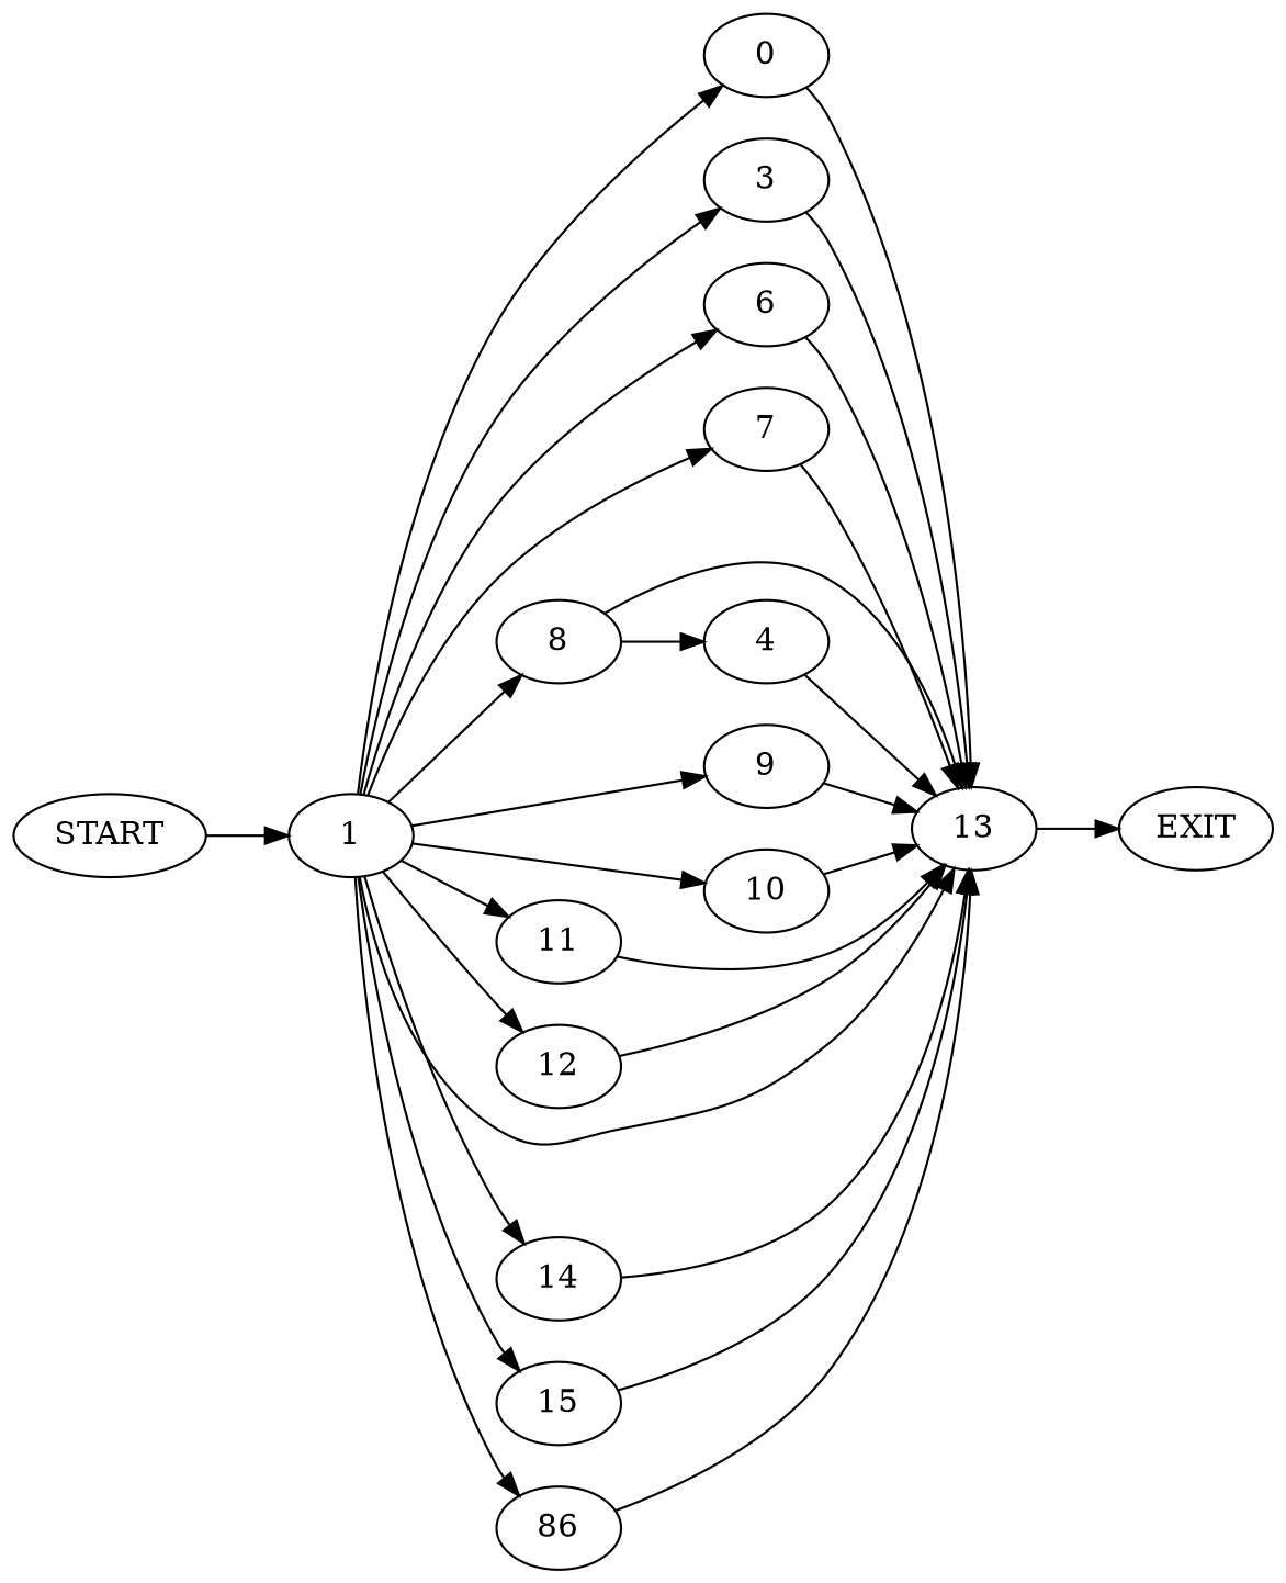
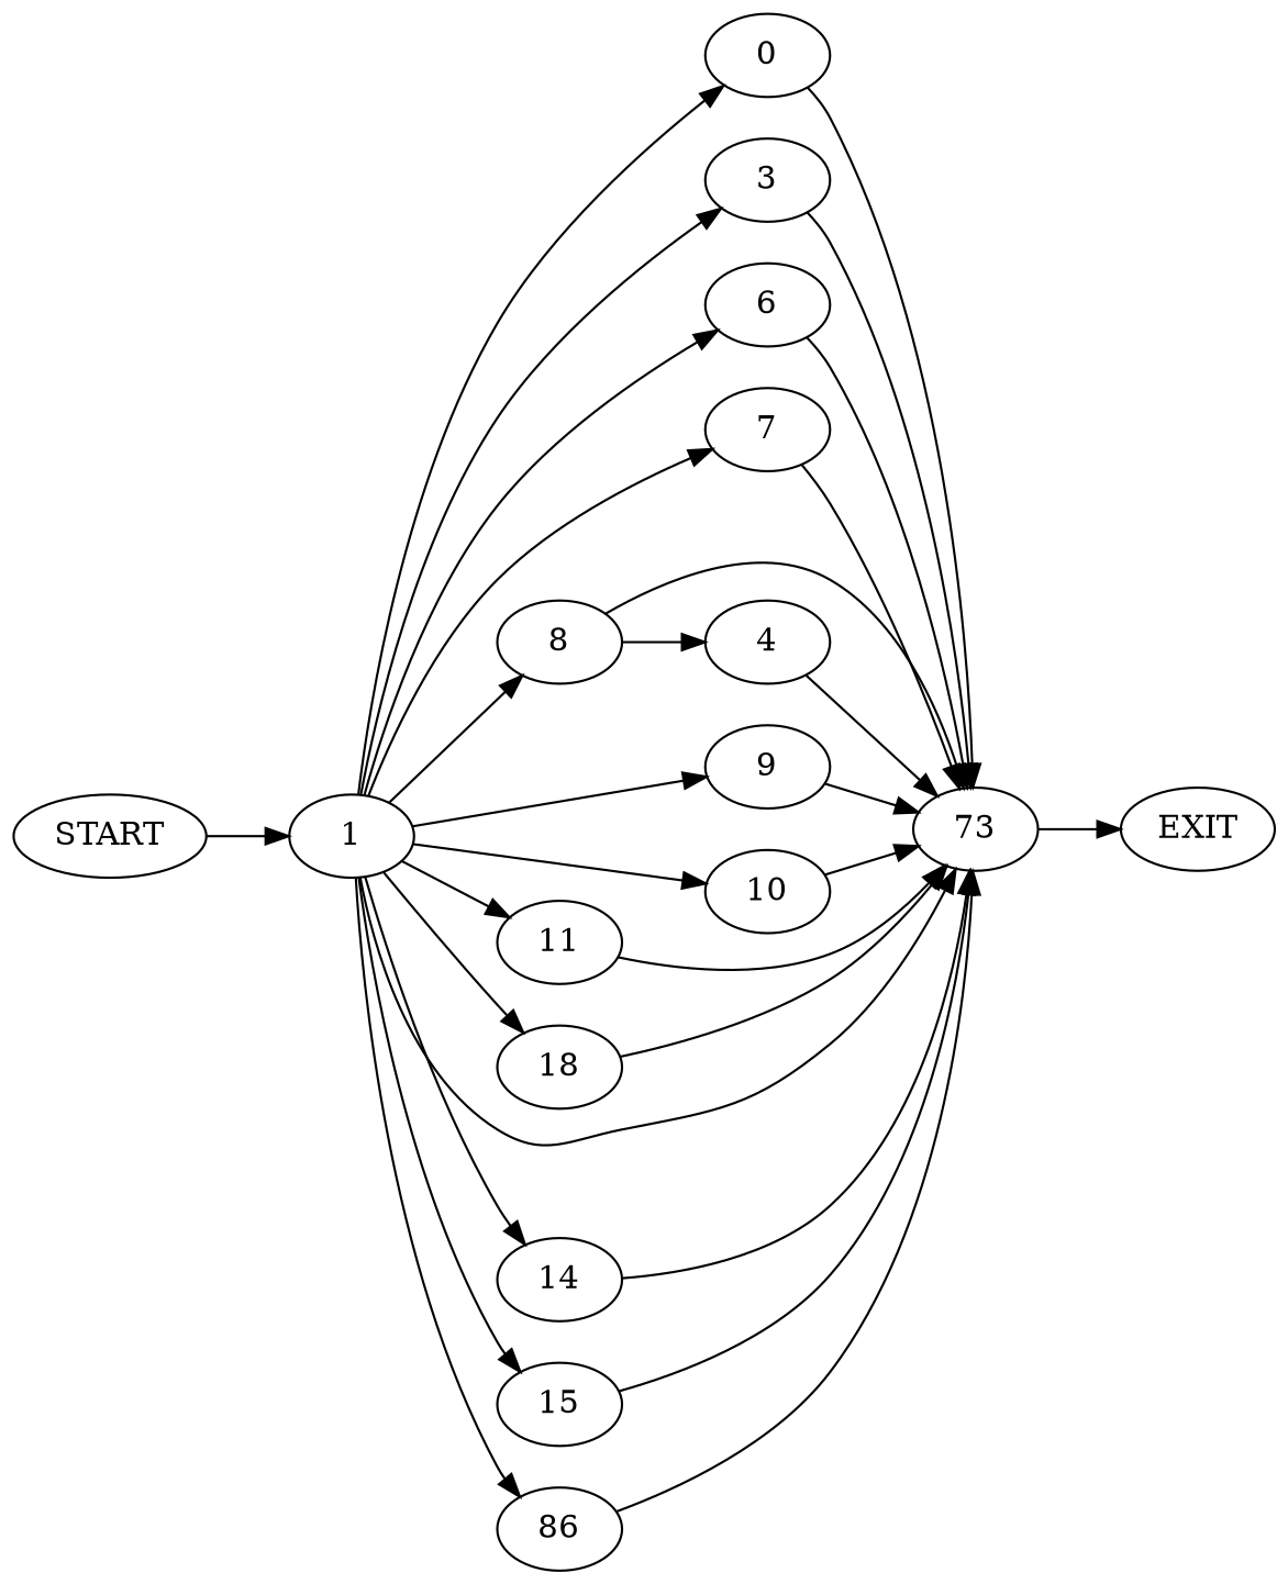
  digraph {
    rankdir=LR
    n1 [label=START]
    1
    n3 [label=0]
    3
    6
    7
    8
    9
    10
    11
-   12
-   13
+   12 [label=18]
+   13 [label=73]
    14
    15
    n15 [label=86]
    n16 [label=EXIT]
    4
    n1 -> 1
    1 -> n3
    1 -> 3
    1 -> 6
    1 -> 7
    1 -> 8
    1 -> 9
    1 -> 10
    1 -> 11
    1 -> 12
    1 -> 13
    1 -> 14
    1 -> 15
    1 -> n15
    n3 -> 13
    3 -> 13
    6 -> 13
    7 -> 13
    8 -> 13
    8 -> 4
    9 -> 13
    10 -> 13
    11 -> 13
    12 -> 13
    13 -> n16
    14 -> 13
    15 -> 13
    n15 -> 13
    4 -> 13
  }
